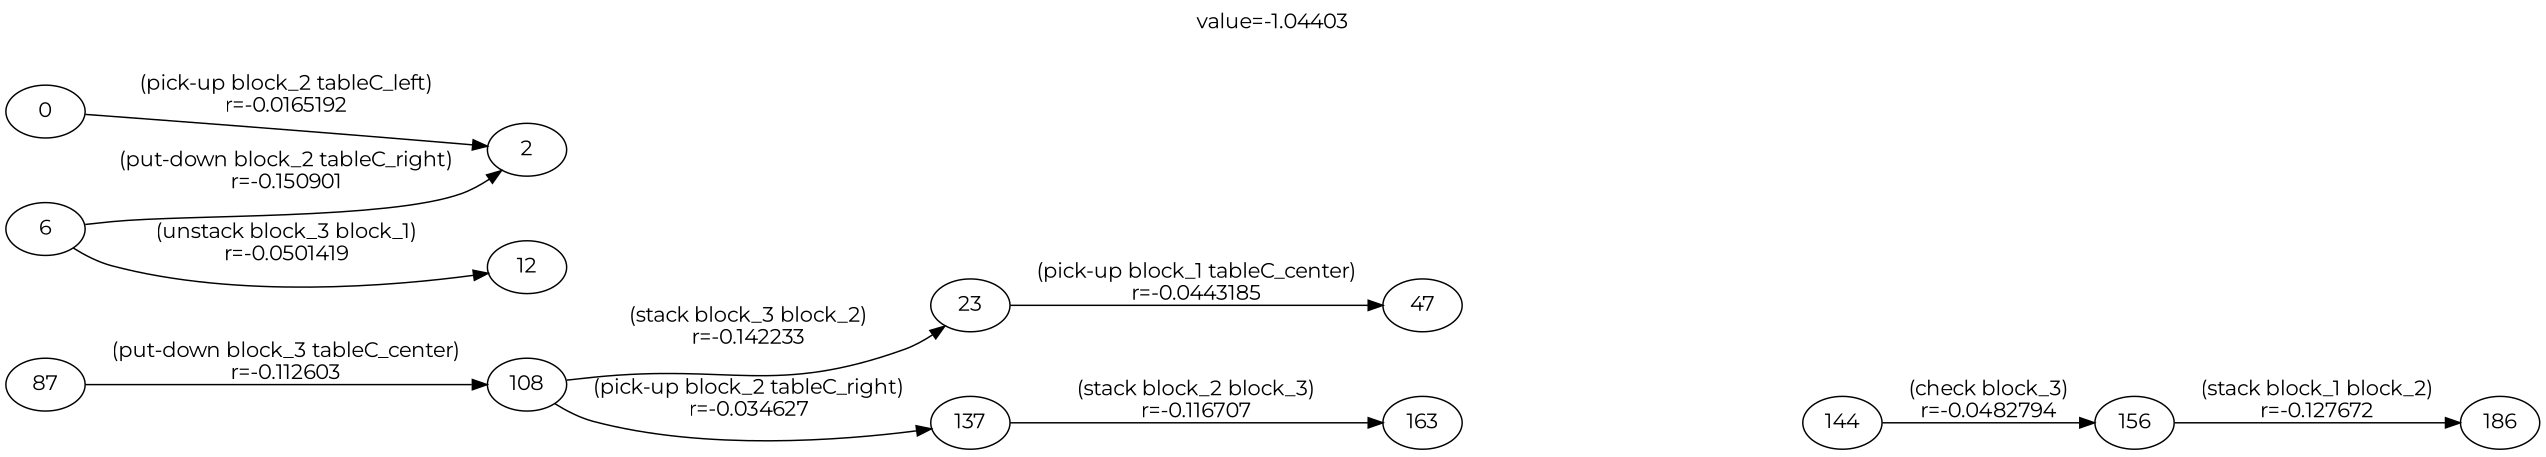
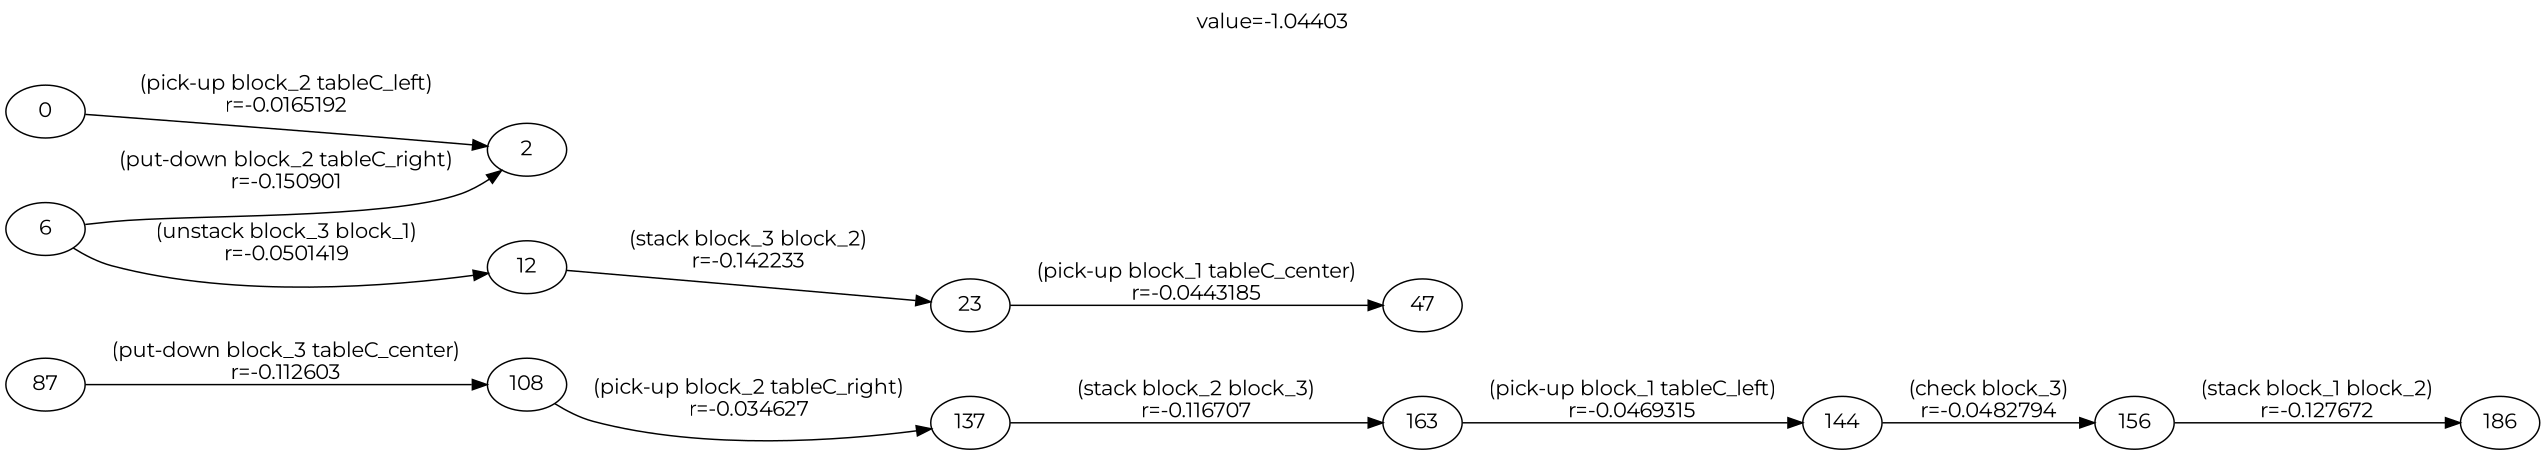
  digraph {
    fontname=Montserrat
    label="value=-1.04403"
    labelloc=top
    rankdir=LR
    node [fontname=Montserrat]
    edge [fontname=Montserrat]
    0
    2
    6
    n4 [label=12]
    23
    n6 [label=47]
    87
    108
    137
    163
    144
    156
    186
    0 -> 2 [label="(pick-up block_2 tableC_left)\nr=-0.0165192"]
    6 -> 2 [label="(put-down block_2 tableC_right)\nr=-0.150901"]
    6 -> n4 [label="(unstack block_3 block_1)\nr=-0.0501419"]
-   108 -> 23 [label="(stack block_3 block_2)\nr=-0.142233"]
+   n4 -> 23 [label="(stack block_3 block_2)\nr=-0.142233"]
    23 -> n6 [label="(pick-up block_1 tableC_center)\nr=-0.0443185"]
    87 -> 108 [label="(put-down block_3 tableC_center)\nr=-0.112603"]
    108 -> 137 [label="(pick-up block_2 tableC_right)\nr=-0.034627"]
    137 -> 163 [label="(stack block_2 block_3)\nr=-0.116707"]
+   163 -> 144 [label="(pick-up block_1 tableC_left)\nr=-0.0469315"]
    144 -> 156 [label="(check block_3)\nr=-0.0482794"]
    156 -> 186 [label="(stack block_1 block_2)\nr=-0.127672"]
  }
